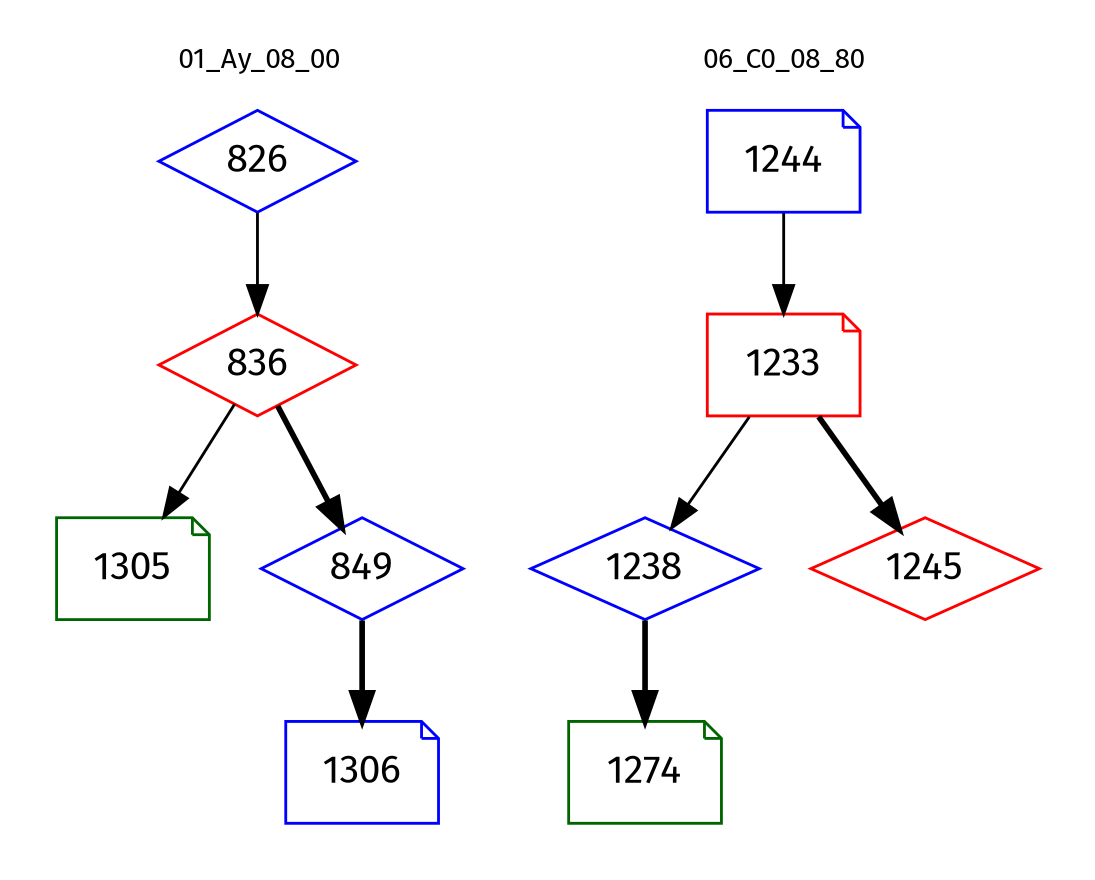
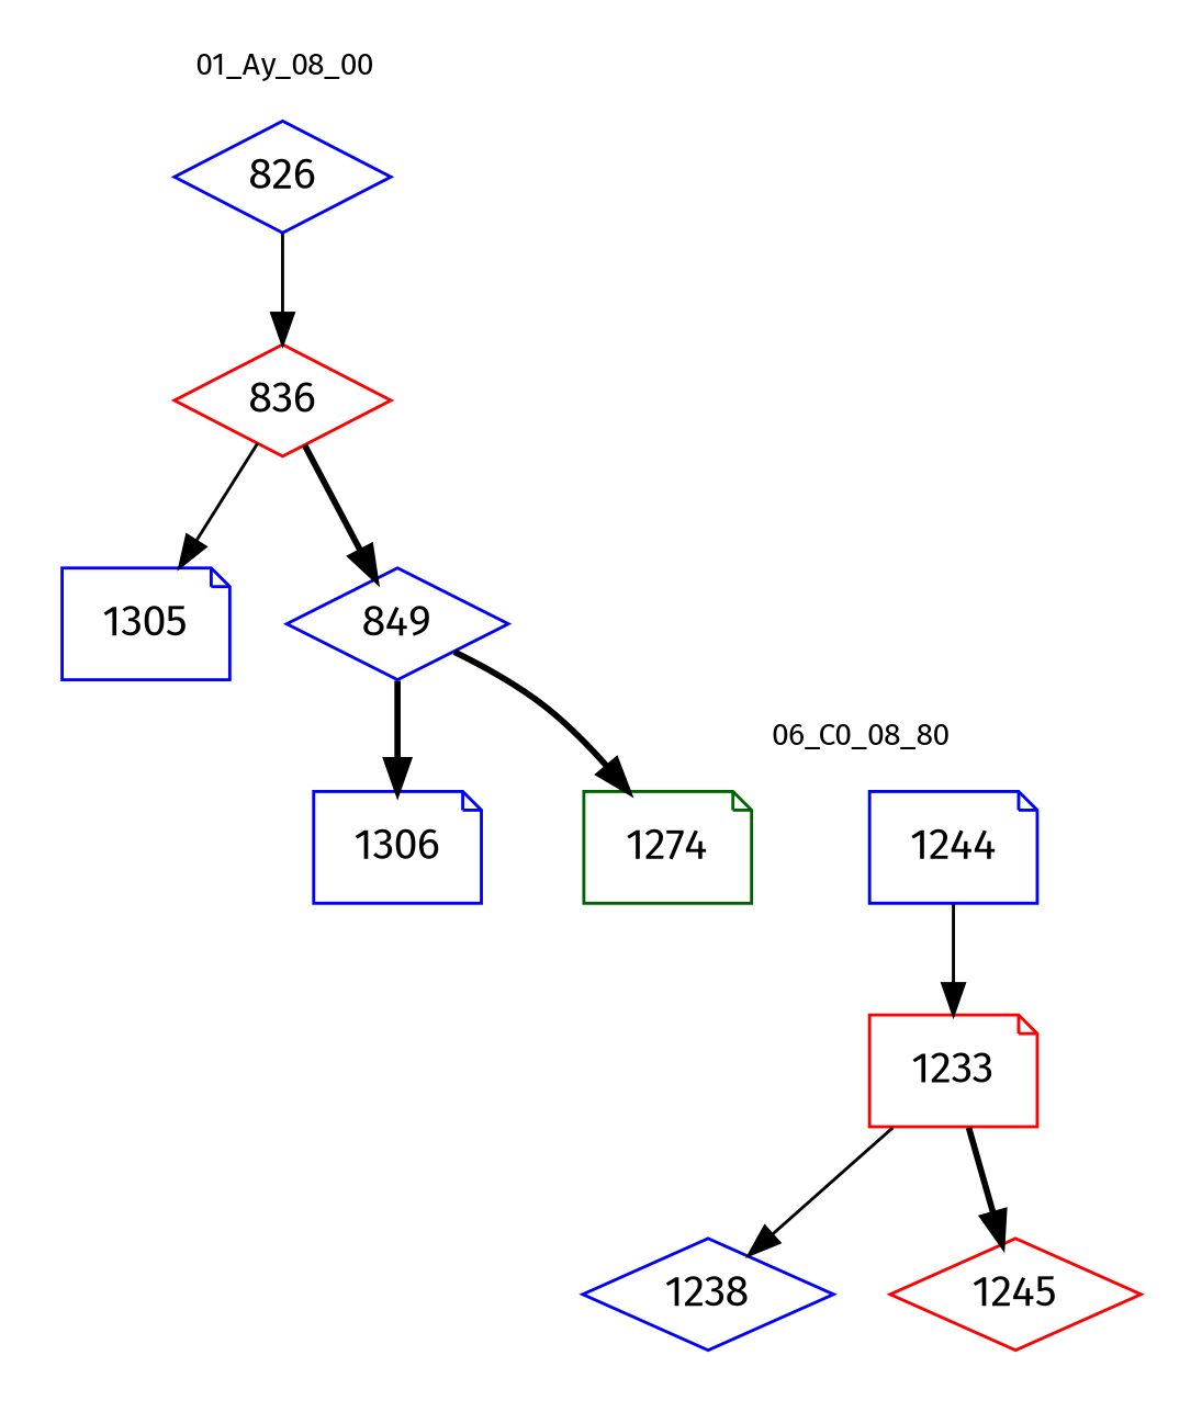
  digraph {
    fontname="Fira Sans"
    node [color=blue fontname="Fira Sans" shape=diamond]
    edge [color=black fontname="Fira Sans" style=solid]
    n1 [label=826]
    n2 [color=red label=836]
-   n3 [color=darkgreen label=1305 shape=note]
+   n3 [label=1305 shape=note]
    n4 [label=849]
    n5 [label=1306 shape=note]
    n6 [label=1244 shape=note]
    n7 [color=red label=1233 shape=note]
    n8 [label=1238]
    n9 [color=red label=1245]
    n10 [color=darkgreen label=1274 shape=note]
    subgraph cluster_1 {
      color=white
      fontsize=10
      label="01_Ay_08_00"
      n1
      n2
      n3
      n4
      n5
    }
    subgraph cluster_2 {
      color=white
      fontsize=10
      label="06_C0_08_80"
      n6
      n7
      n8
      n9
      n10
    }
    n1 -> n2
    n2 -> n3
    n2 -> n4 [style=bold]
    n4 -> n5 [style=bold]
    n6 -> n7
    n7 -> n8
    n7 -> n9 [style=bold]
-   n8 -> n10 [style=bold]
+   n4 -> n10 [style=bold]
  }
